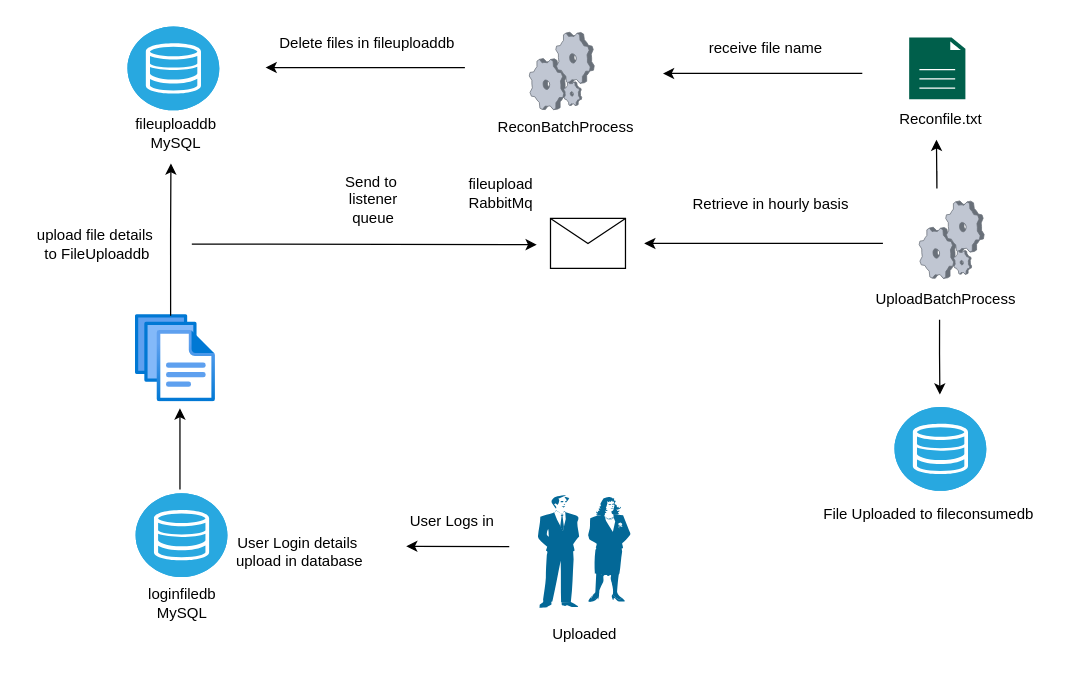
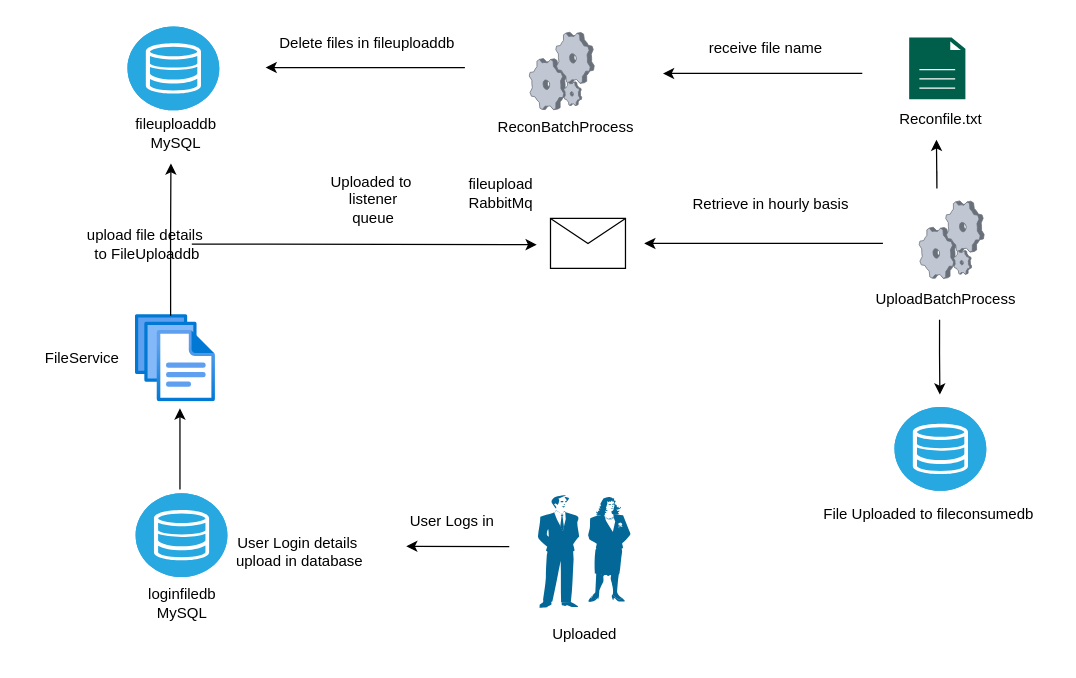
  <mxCell id="0" />
  <mxCell id="1" parent="0" />
  <mxCell id="2" value="" style="fillColor=#28A8E0;verticalLabelPosition=bottom;sketch=0;html=1;strokeColor=#ffffff;verticalAlign=top;align=center;points=[[0.145,0.145,0],[0.5,0,0],[0.855,0.145,0],[1,0.5,0],[0.855,0.855,0],[0.5,1,0],[0.145,0.855,0],[0,0.5,0]];pointerEvents=1;shape=mxgraph.cisco_safe.compositeIcon;bgIcon=ellipse;resIcon=mxgraph.cisco_safe.capability.storage;" parent="1" vertex="1"><mxGeometry x="101.5" y="20.5" width="73.5" height="67" as="geometry" /></mxCell>
  <mxCell id="3" value="fileuploaddb&lt;br&gt;MySQL" style="text;html=1;align=center;verticalAlign=middle;resizable=0;points=[];autosize=1;strokeColor=none;fillColor=none;" parent="1" vertex="1"><mxGeometry x="98.5" y="85" width="83" height="41" as="geometry" /></mxCell>
  <mxCell id="4" value="Uploaded" style="text;html=1;align=center;verticalAlign=middle;resizable=0;points=[];autosize=1;strokeColor=none;fillColor=none;" parent="1" vertex="1"><mxGeometry x="423.5" y="494" width="87" height="26" as="geometry" /></mxCell>
  <mxCell id="5" value="" style="shape=mxgraph.cisco.people.man_woman;sketch=0;html=1;pointerEvents=1;dashed=0;fillColor=#036897;strokeColor=#ffffff;strokeWidth=2;verticalLabelPosition=bottom;verticalAlign=top;align=center;outlineConnect=0;" parent="1" vertex="1"><mxGeometry x="430" y="395.5" width="74" height="90" as="geometry" /></mxCell>
  <mxCell id="6" value="" style="aspect=fixed;html=1;points=[];align=center;image;fontSize=12;image=img/lib/azure2/general/Files.svg;" parent="1" vertex="1"><mxGeometry x="108" y="251" width="64" height="70" as="geometry" /></mxCell>
  <mxCell id="7" value="User Logs in" style="text;html=1;align=center;verticalAlign=middle;resizable=0;points=[];autosize=1;strokeColor=none;fillColor=none;" parent="1" vertex="1"><mxGeometry x="318" y="404" width="85" height="26" as="geometry" /></mxCell>
  <mxCell id="8" value="" style="fillColor=#28A8E0;verticalLabelPosition=bottom;sketch=0;html=1;strokeColor=#ffffff;verticalAlign=top;align=center;points=[[0.145,0.145,0],[0.5,0,0],[0.855,0.145,0],[1,0.5,0],[0.855,0.855,0],[0.5,1,0],[0.145,0.855,0],[0,0.5,0]];pointerEvents=1;shape=mxgraph.cisco_safe.compositeIcon;bgIcon=ellipse;resIcon=mxgraph.cisco_safe.capability.storage;" parent="1" vertex="1"><mxGeometry x="108" y="394" width="73.5" height="67" as="geometry" /></mxCell>
  <mxCell id="9" value="loginfiledb&lt;br&gt;MySQL" style="text;html=1;align=center;verticalAlign=middle;resizable=0;points=[];autosize=1;strokeColor=none;fillColor=none;" parent="1" vertex="1"><mxGeometry x="109" y="461" width="72" height="41" as="geometry" /></mxCell>
  <mxCell id="10" value="" style="edgeStyle=orthogonalEdgeStyle;rounded=0;orthogonalLoop=1;jettySize=auto;html=1;" parent="1" edge="1"><mxGeometry relative="1" as="geometry"><mxPoint x="143.5" y="377" as="sourcePoint" /><mxPoint x="143.5" y="326" as="targetPoint" /><Array as="points"><mxPoint x="143.5" y="391" /><mxPoint x="143.5" y="391" /></Array></mxGeometry></mxCell>
  <mxCell id="11" value="User Login details&amp;nbsp;&lt;br&gt;upload in database" style="text;html=1;align=center;verticalAlign=middle;resizable=0;points=[];autosize=1;strokeColor=none;fillColor=none;" parent="1" vertex="1"><mxGeometry x="179" y="420" width="119" height="41" as="geometry" /></mxCell>
+ <mxCell id="12" value="FileService" style="text;html=1;align=center;verticalAlign=middle;resizable=0;points=[];autosize=1;strokeColor=none;fillColor=none;" parent="1" vertex="1"><mxGeometry x="26.25" y="273" width="77" height="26" as="geometry" /></mxCell>
  <mxCell id="13" value="" style="edgeStyle=orthogonalEdgeStyle;rounded=0;orthogonalLoop=1;jettySize=auto;html=1;entryX=0.455;entryY=1.098;entryDx=0;entryDy=0;entryPerimeter=0;exitX=0.438;exitY=0.014;exitDx=0;exitDy=0;exitPerimeter=0;" parent="1" source="6" target="3" edge="1"><mxGeometry relative="1" as="geometry"><mxPoint x="136" y="229" as="sourcePoint" /><mxPoint x="136" y="178" as="targetPoint" /><Array as="points" /></mxGeometry></mxCell>
- <mxCell id="14" value="upload file details&amp;nbsp;&lt;br&gt;to FileUploaddb" style="text;html=1;align=center;verticalAlign=middle;resizable=0;points=[];autosize=1;strokeColor=none;fillColor=none;" parent="1" vertex="1"><mxGeometry y="174" width="114" height="41" as="geometry" x="20" /></mxCell>
+ <mxCell id="14" value="upload file details&amp;nbsp;&lt;br&gt;to FileUploaddb" style="text;html=1;align=center;verticalAlign=middle;resizable=0;points=[];autosize=1;strokeColor=none;fillColor=none;" parent="1" vertex="1"><mxGeometry x="60" y="174" width="114" height="41" as="geometry" /></mxCell>
  <mxCell id="15" value="" style="shape=message;html=1;whiteSpace=wrap;html=1;outlineConnect=0;" parent="1" vertex="1"><mxGeometry x="440" y="174" width="60" height="40" as="geometry" /></mxCell>
  <mxCell id="16" value="fileupload&lt;br&gt;RabbitMq" style="text;html=1;align=center;verticalAlign=middle;resizable=0;points=[];autosize=1;strokeColor=none;fillColor=none;" parent="1" vertex="1"><mxGeometry x="365" y="133" width="69" height="41" as="geometry" /></mxCell>
- <mxCell id="17" value="Send to&amp;nbsp;&lt;br&gt;listener&lt;br&gt;queue&lt;br&gt;" style="text;html=1;align=center;verticalAlign=middle;resizable=0;points=[];autosize=1;strokeColor=none;fillColor=none;" parent="1" vertex="1"><mxGeometry x="266" y="131" width="63" height="55" as="geometry" /></mxCell>
+ <mxCell id="17" value="Uploaded to&amp;nbsp;&lt;br&gt;listener&lt;br&gt;queue&lt;br&gt;" style="text;html=1;align=center;verticalAlign=middle;resizable=0;points=[];autosize=1;strokeColor=none;fillColor=none;" parent="1" vertex="1"><mxGeometry x="266" y="131" width="63" height="55" as="geometry" /></mxCell>
  <mxCell id="18" value="" style="verticalLabelPosition=bottom;sketch=0;aspect=fixed;html=1;verticalAlign=top;strokeColor=none;align=center;outlineConnect=0;shape=mxgraph.citrix.process;" parent="1" vertex="1"><mxGeometry x="735" y="160" width="52" height="62" as="geometry" /></mxCell>
  <mxCell id="19" value="" style="fillColor=#28A8E0;verticalLabelPosition=bottom;sketch=0;html=1;strokeColor=#ffffff;verticalAlign=top;align=center;points=[[0.145,0.145,0],[0.5,0,0],[0.855,0.145,0],[1,0.5,0],[0.855,0.855,0],[0.5,1,0],[0.145,0.855,0],[0,0.5,0]];pointerEvents=1;shape=mxgraph.cisco_safe.compositeIcon;bgIcon=ellipse;resIcon=mxgraph.cisco_safe.capability.storage;" parent="1" vertex="1"><mxGeometry x="715.25" y="325" width="73.5" height="67" as="geometry" /></mxCell>
  <mxCell id="20" value="" style="edgeStyle=orthogonalEdgeStyle;rounded=0;orthogonalLoop=1;jettySize=auto;html=1;startArrow=none;" parent="1" edge="1"><mxGeometry relative="1" as="geometry"><mxPoint x="751.33" y="255" as="sourcePoint" /><mxPoint x="751.58" y="315" as="targetPoint" /><Array as="points"><mxPoint x="752.33" y="283" /></Array></mxGeometry></mxCell>
  <mxCell id="21" value="UploadBatchProcess" style="text;html=1;align=center;verticalAlign=middle;resizable=0;points=[];autosize=1;strokeColor=none;fillColor=none;" parent="1" vertex="1"><mxGeometry x="691" y="225.5" width="130" height="26" as="geometry" /></mxCell>
  <mxCell id="22" value="File Uploaded to fileconsumedb&amp;nbsp;" style="text;html=1;align=center;verticalAlign=middle;resizable=0;points=[];autosize=1;strokeColor=none;fillColor=none;" parent="1" vertex="1"><mxGeometry x="649.5" y="398" width="189" height="26" as="geometry" /></mxCell>
  <mxCell id="23" value="" style="verticalLabelPosition=bottom;sketch=0;aspect=fixed;html=1;verticalAlign=top;strokeColor=none;align=center;outlineConnect=0;shape=mxgraph.citrix.process;" parent="1" vertex="1"><mxGeometry x="423" y="25" width="52" height="62" as="geometry" /></mxCell>
  <mxCell id="24" value="" style="edgeStyle=orthogonalEdgeStyle;rounded=0;orthogonalLoop=1;jettySize=auto;html=1;" parent="1" edge="1"><mxGeometry relative="1" as="geometry"><mxPoint x="153" y="194.5" as="sourcePoint" /><mxPoint x="429" y="195" as="targetPoint" /><Array as="points"><mxPoint x="213" y="194.5" /></Array></mxGeometry></mxCell>
  <mxCell id="25" value="" style="sketch=0;pointerEvents=1;shadow=0;dashed=0;html=1;strokeColor=none;fillColor=#005F4B;labelPosition=center;verticalLabelPosition=bottom;verticalAlign=top;align=center;outlineConnect=0;shape=mxgraph.veeam2.file;" parent="1" vertex="1"><mxGeometry x="727" y="29.25" width="45" height="49.5" as="geometry" /></mxCell>
  <mxCell id="26" value="" style="edgeStyle=orthogonalEdgeStyle;rounded=0;orthogonalLoop=1;jettySize=auto;html=1;" parent="1" edge="1"><mxGeometry relative="1" as="geometry"><mxPoint x="630" y="58" as="sourcePoint" /><mxPoint x="530" y="58" as="targetPoint" /><Array as="points"><mxPoint x="689.5" y="57.33" /></Array></mxGeometry></mxCell>
  <mxCell id="27" value="" style="edgeStyle=orthogonalEdgeStyle;rounded=0;orthogonalLoop=1;jettySize=auto;html=1;" parent="1" edge="1"><mxGeometry relative="1" as="geometry"><mxPoint x="312" y="53.33" as="sourcePoint" /><mxPoint x="212" y="53.33" as="targetPoint" /><Array as="points"><mxPoint x="371.5" y="52.66" /></Array></mxGeometry></mxCell>
  <mxCell id="28" value="receive file name" style="text;html=1;align=center;verticalAlign=middle;resizable=0;points=[];autosize=1;strokeColor=none;fillColor=none;" parent="1" vertex="1"><mxGeometry x="557" y="25" width="109" height="26" as="geometry" /></mxCell>
  <mxCell id="29" value="Delete files in fileuploaddb" style="text;html=1;align=center;verticalAlign=middle;resizable=0;points=[];autosize=1;strokeColor=none;fillColor=none;" parent="1" vertex="1"><mxGeometry x="214" y="20.5" width="158" height="26" as="geometry" /></mxCell>
  <mxCell id="30" value="Reconfile.txt" style="text;html=1;align=center;verticalAlign=middle;resizable=0;points=[];autosize=1;strokeColor=none;fillColor=none;" parent="1" vertex="1"><mxGeometry x="710" y="82" width="84" height="26" as="geometry" /></mxCell>
  <mxCell id="31" value="" style="edgeStyle=orthogonalEdgeStyle;rounded=0;orthogonalLoop=1;jettySize=auto;html=1;" parent="1" edge="1"><mxGeometry relative="1" as="geometry"><mxPoint x="749.16" y="136" as="sourcePoint" /><mxPoint x="748.83" y="111" as="targetPoint" /><Array as="points"><mxPoint x="749.16" y="150" /><mxPoint x="749.16" y="150" /></Array></mxGeometry></mxCell>
  <mxCell id="32" value="" style="edgeStyle=orthogonalEdgeStyle;rounded=0;orthogonalLoop=1;jettySize=auto;html=1;" parent="1" edge="1"><mxGeometry relative="1" as="geometry"><mxPoint x="347.53" y="436.73" as="sourcePoint" /><mxPoint x="324.53" y="436.33" as="targetPoint" /><Array as="points"><mxPoint x="407.03" y="436.06" /></Array></mxGeometry></mxCell>
  <mxCell id="33" value="ReconBatchProcess" style="text;html=1;align=center;verticalAlign=middle;resizable=0;points=[];autosize=1;strokeColor=none;fillColor=none;" parent="1" vertex="1"><mxGeometry x="388" y="87.5" width="127" height="26" as="geometry" /></mxCell>
  <mxCell id="34" value="" style="edgeStyle=orthogonalEdgeStyle;rounded=0;orthogonalLoop=1;jettySize=auto;html=1;" edge="1" parent="1"><mxGeometry relative="1" as="geometry"><mxPoint x="706" y="194" as="sourcePoint" /><mxPoint x="515" y="194" as="targetPoint" /><Array as="points"><mxPoint x="674.5" y="193.33" /></Array></mxGeometry></mxCell>
  <mxCell id="35" value="Retrieve in hourly basis" style="text;html=1;align=center;verticalAlign=middle;resizable=0;points=[];autosize=1;strokeColor=none;fillColor=none;" vertex="1" parent="1"><mxGeometry x="544" y="150" width="143" height="26" as="geometry" /></mxCell>
